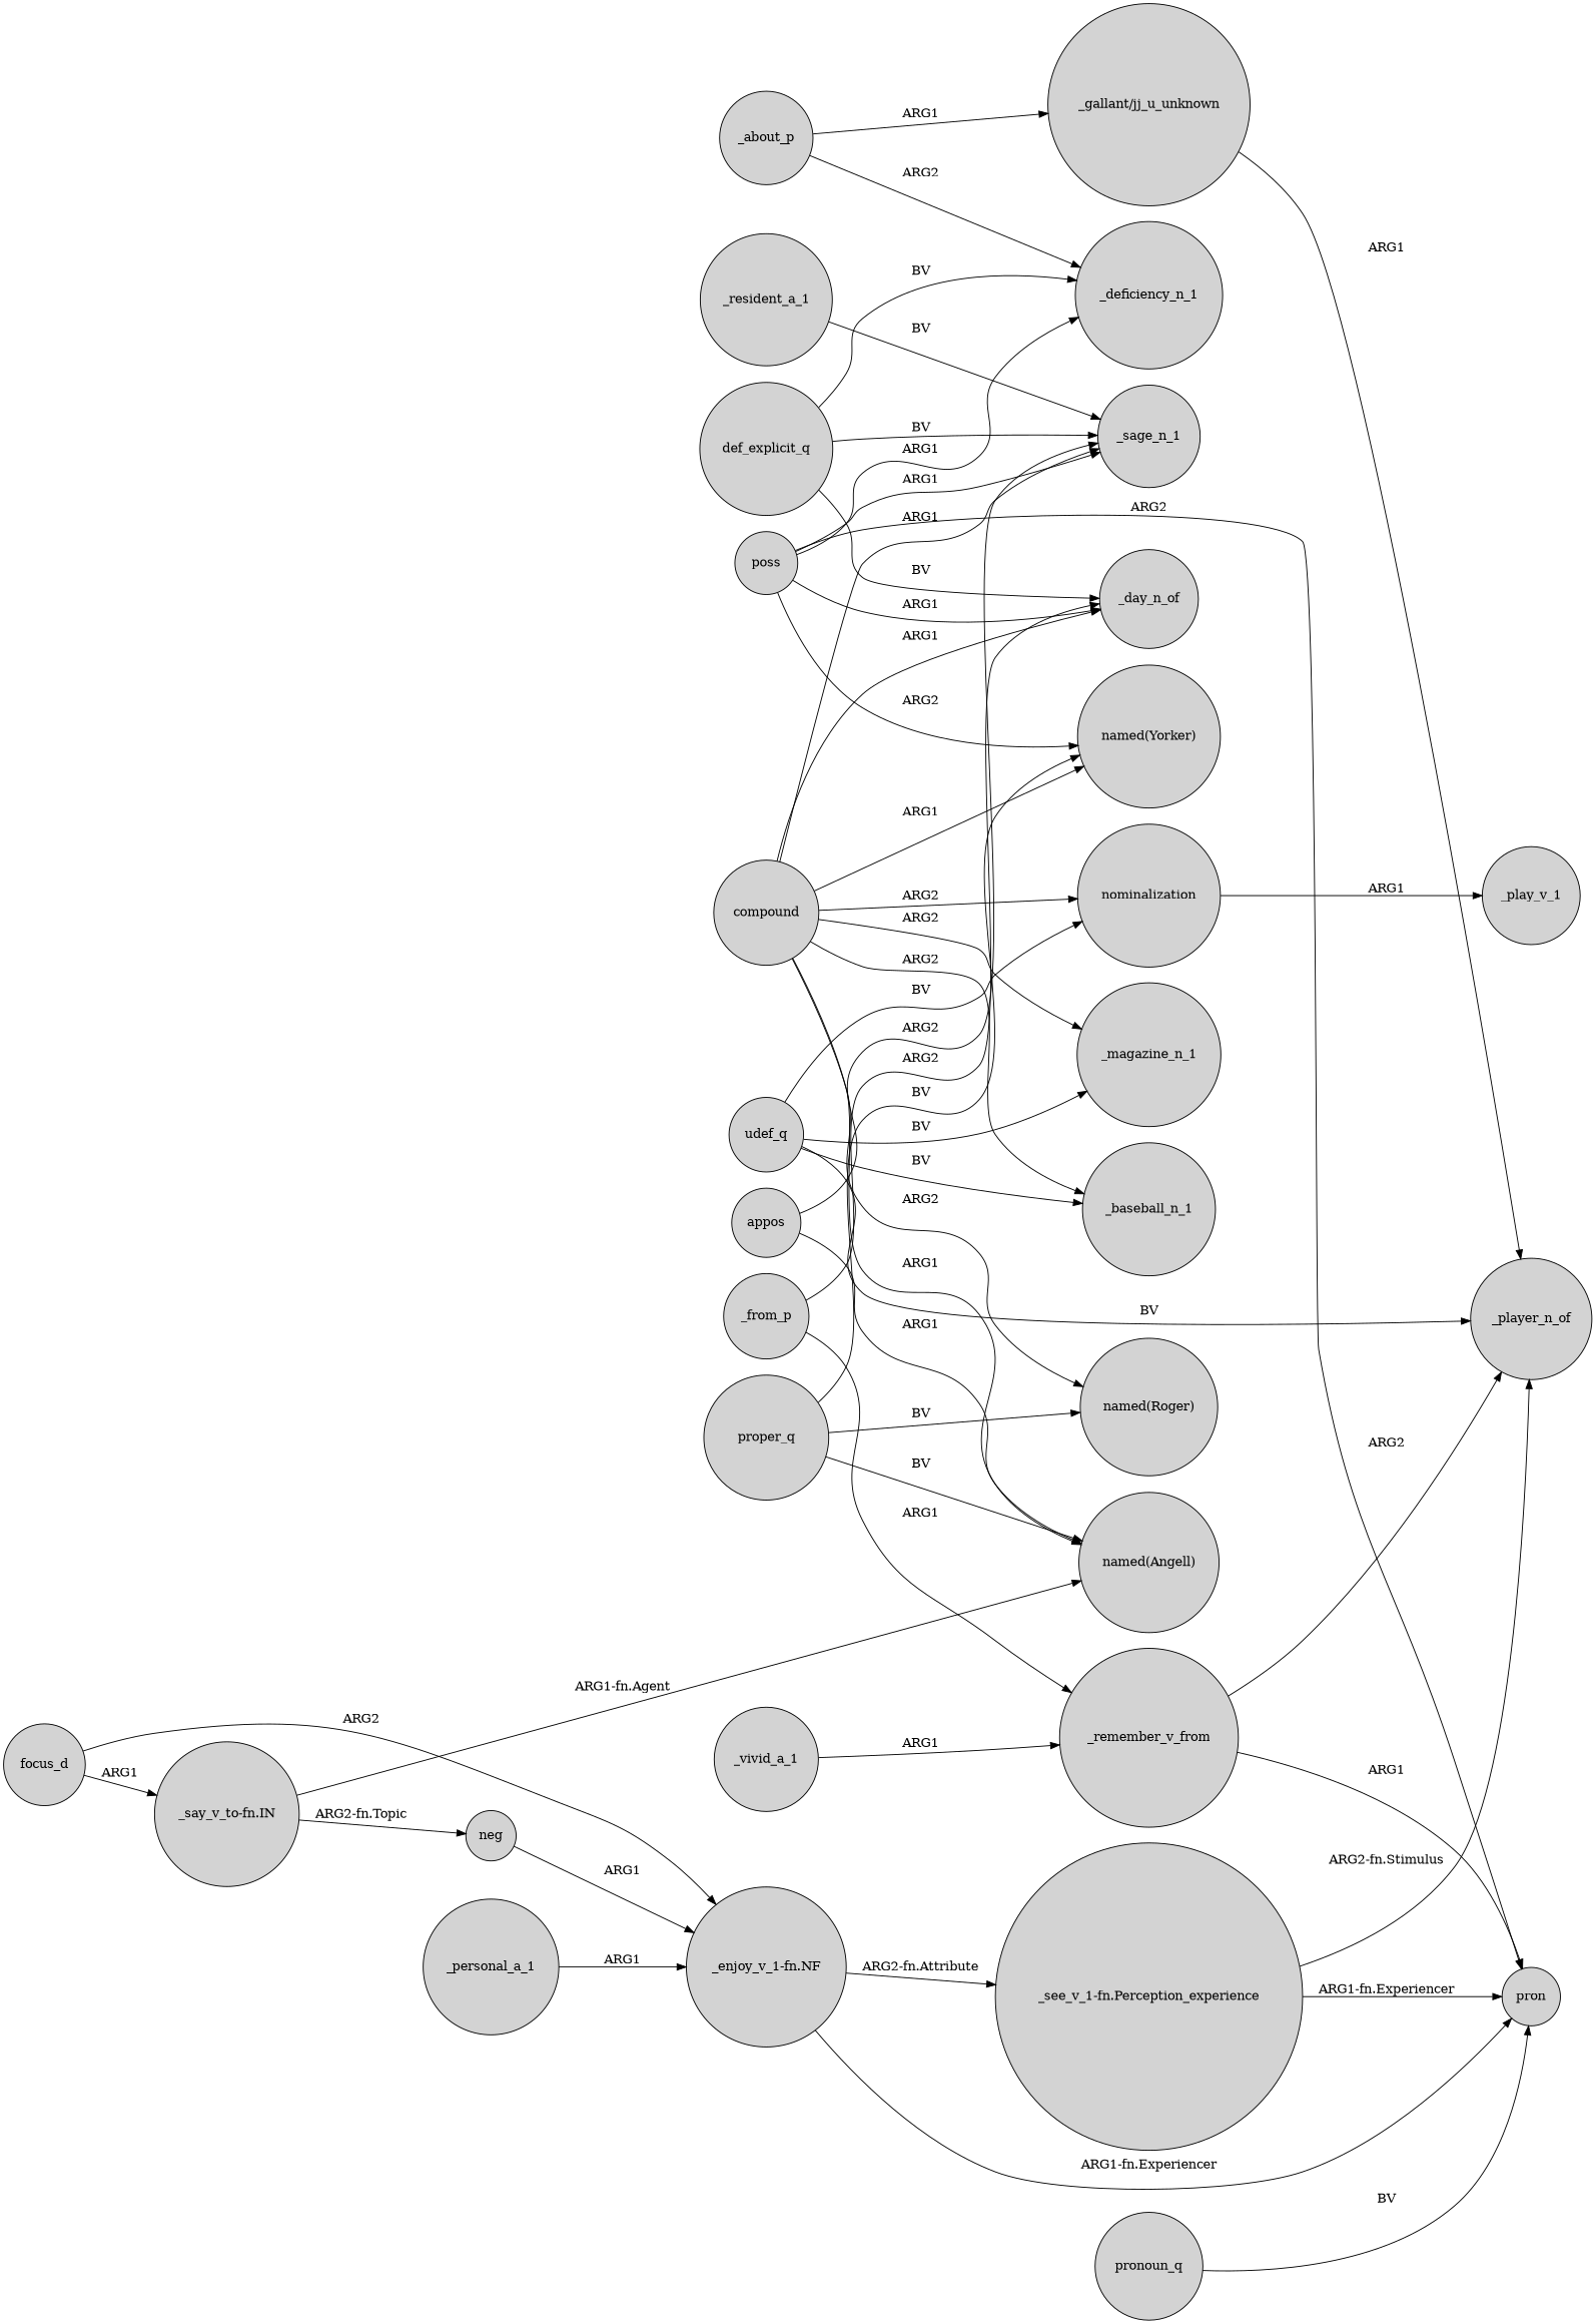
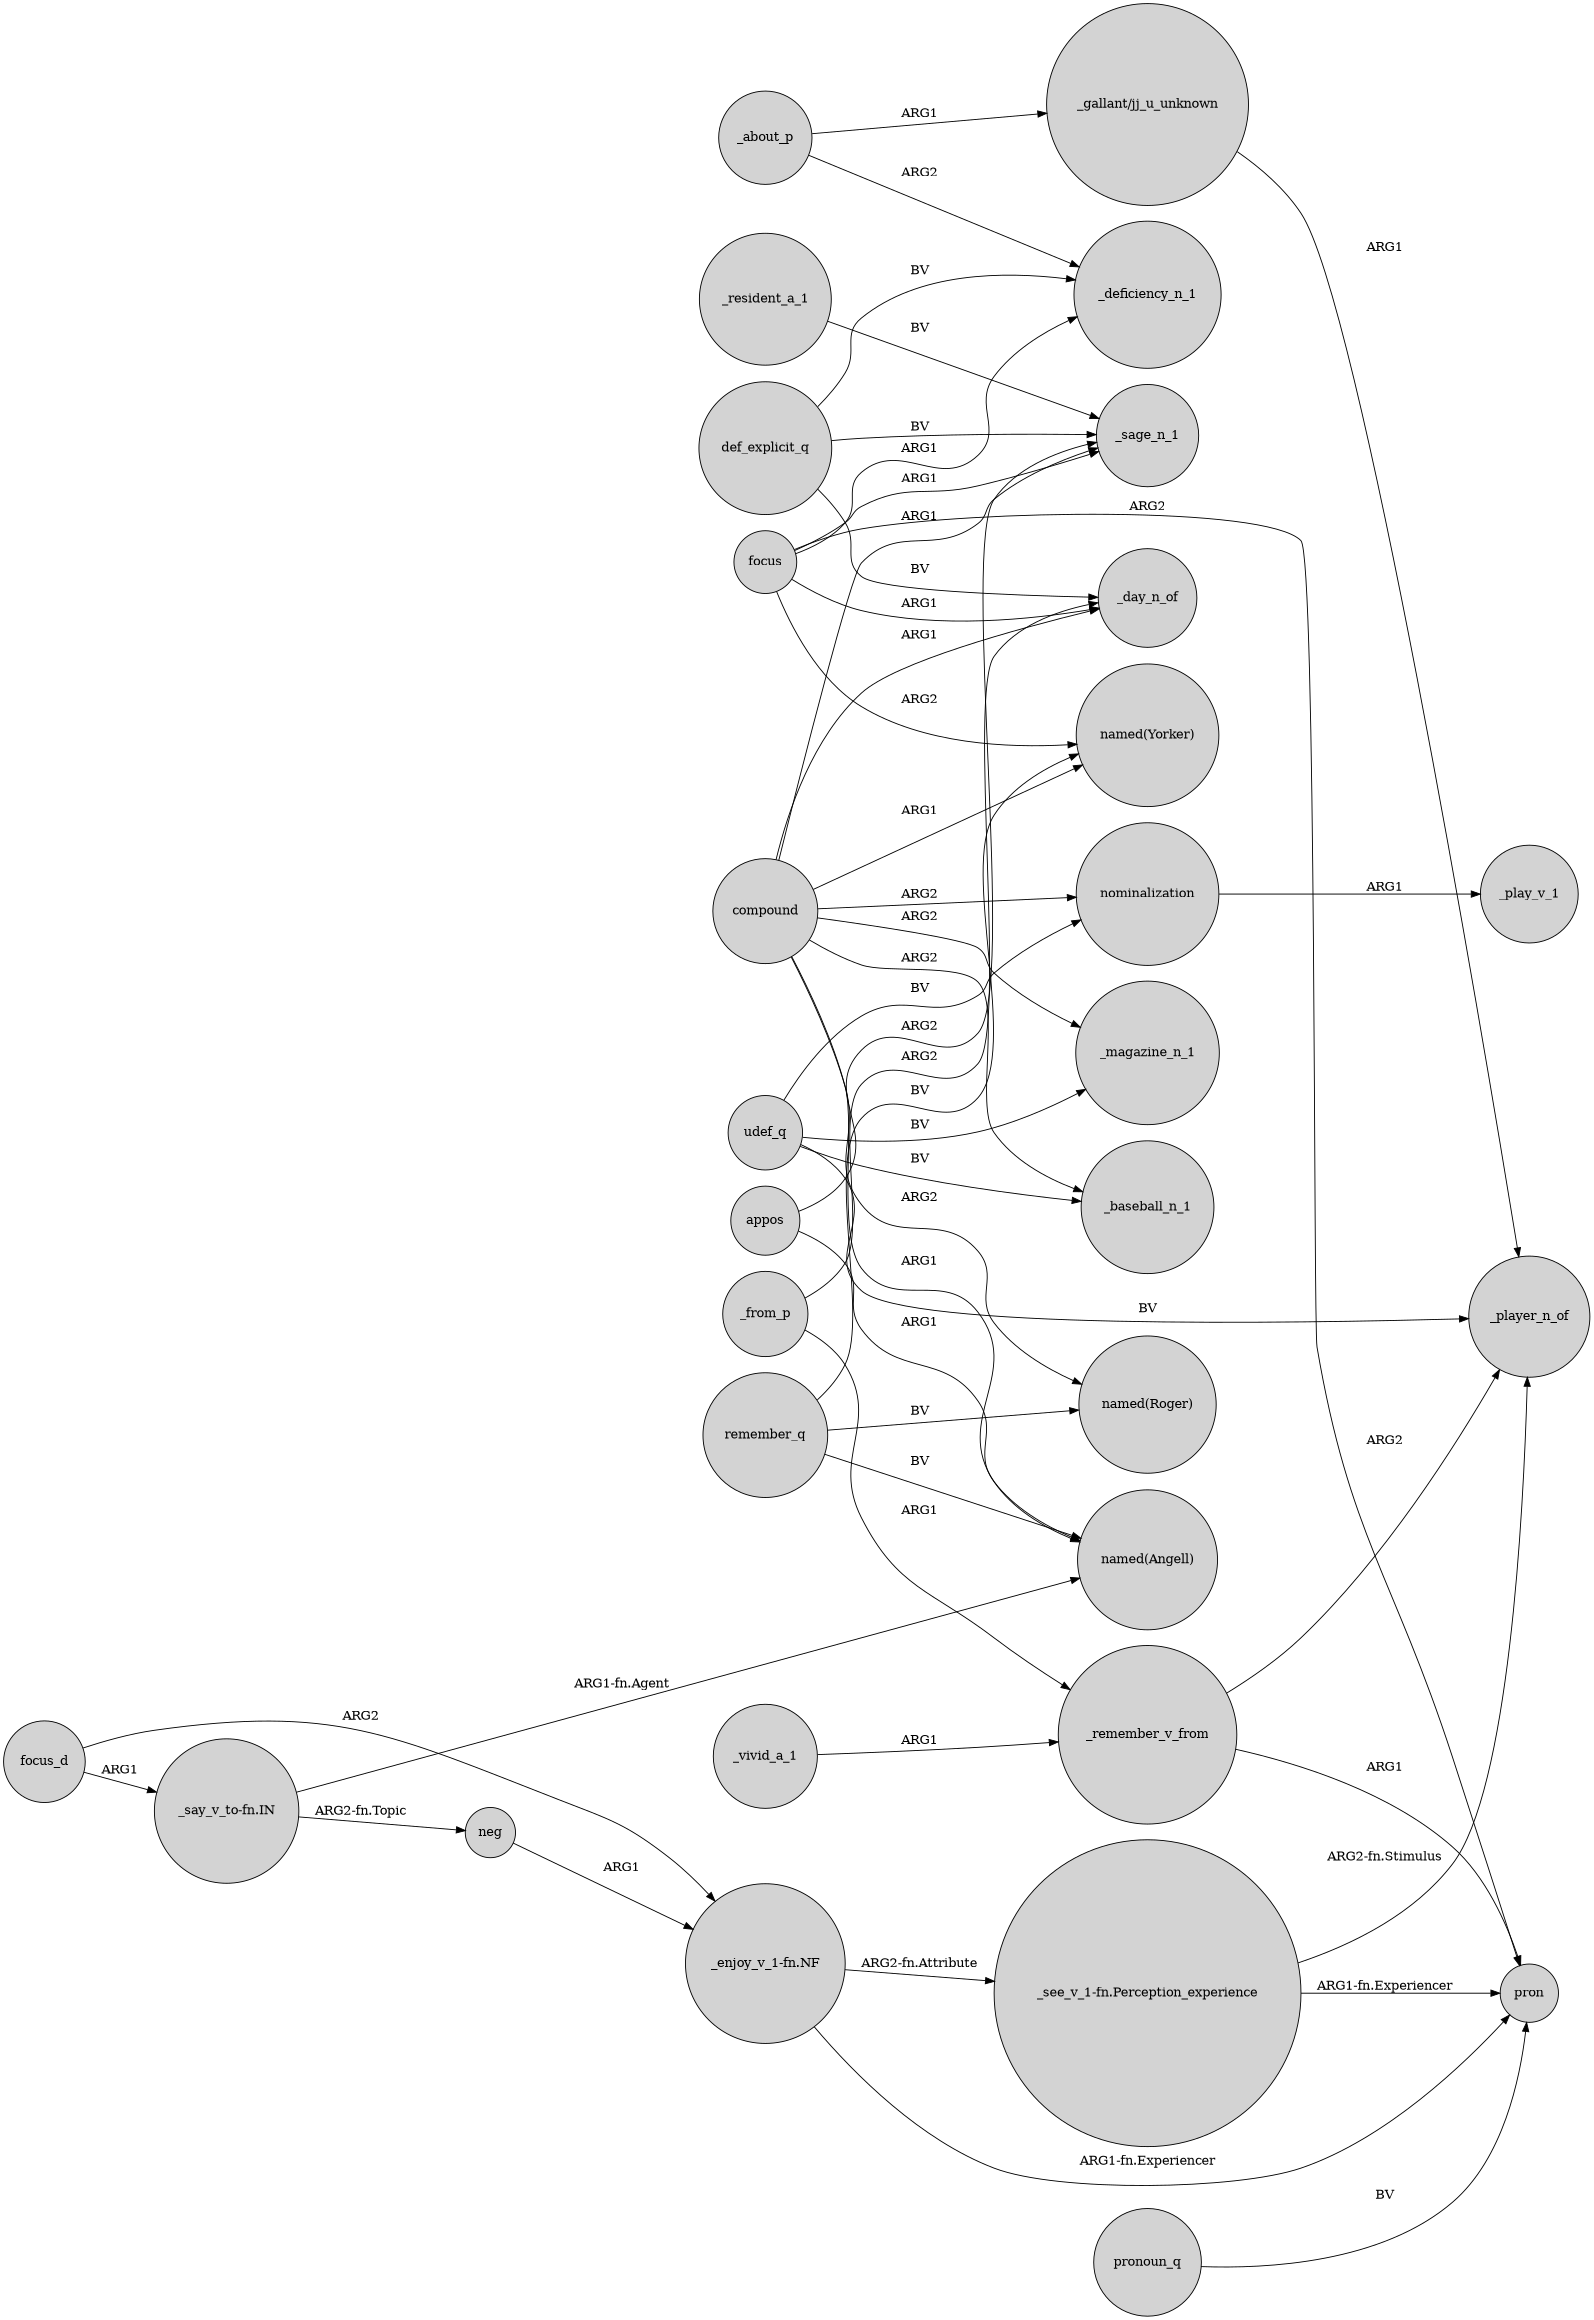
  digraph {
    rankdir=LR
    node [shape=circle style=filled]
-   poss
+   poss [label=focus]
    _deficiency_n_1
    pron
    _sage_n_1
    _day_n_of
    "named(Yorker)"
    "_see_v_1-fn.Perception_experience"
    _player_n_of
    appos
    "named(Angell)"
    compound
    _baseball_n_1
    nominalization
    "named(Roger)"
    _magazine_n_1
    _play_v_1
    _from_p
    _remember_v_from
    def_explicit_q
-   proper_q
+   proper_q [label=remember_q]
    udef_q
    focus_d
    "_enjoy_v_1-fn.NF"
    "_say_v_to-fn.IN"
    neg
    _about_p
    "_gallant/jj_u_unknown"
    _vivid_a_1
    pronoun_q
-   _personal_a_1
    _resident_a_1
    poss -> _deficiency_n_1 [label=ARG1]
    poss -> pron [label=ARG2]
    poss -> _sage_n_1 [label=ARG1]
    poss -> _day_n_of [label=ARG1]
    poss -> "named(Yorker)" [label=ARG2]
    "_see_v_1-fn.Perception_experience" -> pron [label="ARG1-fn.Experiencer"]
    "_see_v_1-fn.Perception_experience" -> _player_n_of [label="ARG2-fn.Stimulus"]
    appos -> _sage_n_1 [label=ARG2]
    appos -> "named(Angell)" [label=ARG1]
    compound -> _sage_n_1 [label=ARG1]
    compound -> _day_n_of [label=ARG1]
    compound -> "named(Yorker)" [label=ARG1]
    compound -> "named(Angell)" [label=ARG1]
    compound -> _baseball_n_1 [label=ARG2]
    compound -> nominalization [label=ARG2]
    compound -> "named(Roger)" [label=ARG2]
    compound -> _magazine_n_1 [label=ARG2]
    nominalization -> _play_v_1 [label=ARG1]
    _from_p -> _day_n_of [label=ARG2]
    _from_p -> _remember_v_from [label=ARG1]
    _remember_v_from -> pron [label=ARG1]
    _remember_v_from -> _player_n_of [label=ARG2]
    def_explicit_q -> _deficiency_n_1 [label=BV]
    def_explicit_q -> _sage_n_1 [label=BV]
    def_explicit_q -> _day_n_of [label=BV]
    proper_q -> "named(Yorker)" [label=BV]
    proper_q -> "named(Angell)" [label=BV]
    proper_q -> "named(Roger)" [label=BV]
    udef_q -> _player_n_of [label=BV]
    udef_q -> _baseball_n_1 [label=BV]
    udef_q -> nominalization [label=BV]
    udef_q -> _magazine_n_1 [label=BV]
    focus_d -> "_enjoy_v_1-fn.NF" [label=ARG2]
    focus_d -> "_say_v_to-fn.IN" [label=ARG1]
    "_enjoy_v_1-fn.NF" -> pron [label="ARG1-fn.Experiencer"]
    "_enjoy_v_1-fn.NF" -> "_see_v_1-fn.Perception_experience" [label="ARG2-fn.Attribute"]
    "_say_v_to-fn.IN" -> "named(Angell)" [label="ARG1-fn.Agent"]
    "_say_v_to-fn.IN" -> neg [label="ARG2-fn.Topic"]
    neg -> "_enjoy_v_1-fn.NF" [label=ARG1]
    _about_p -> _deficiency_n_1 [label=ARG2]
    _about_p -> "_gallant/jj_u_unknown" [label=ARG1]
    "_gallant/jj_u_unknown" -> _player_n_of [label=ARG1]
    _vivid_a_1 -> _remember_v_from [label=ARG1]
    pronoun_q -> pron [label=BV]
-   _personal_a_1 -> "_enjoy_v_1-fn.NF" [label=ARG1]
    _resident_a_1 -> _sage_n_1 [label=BV]
  }
